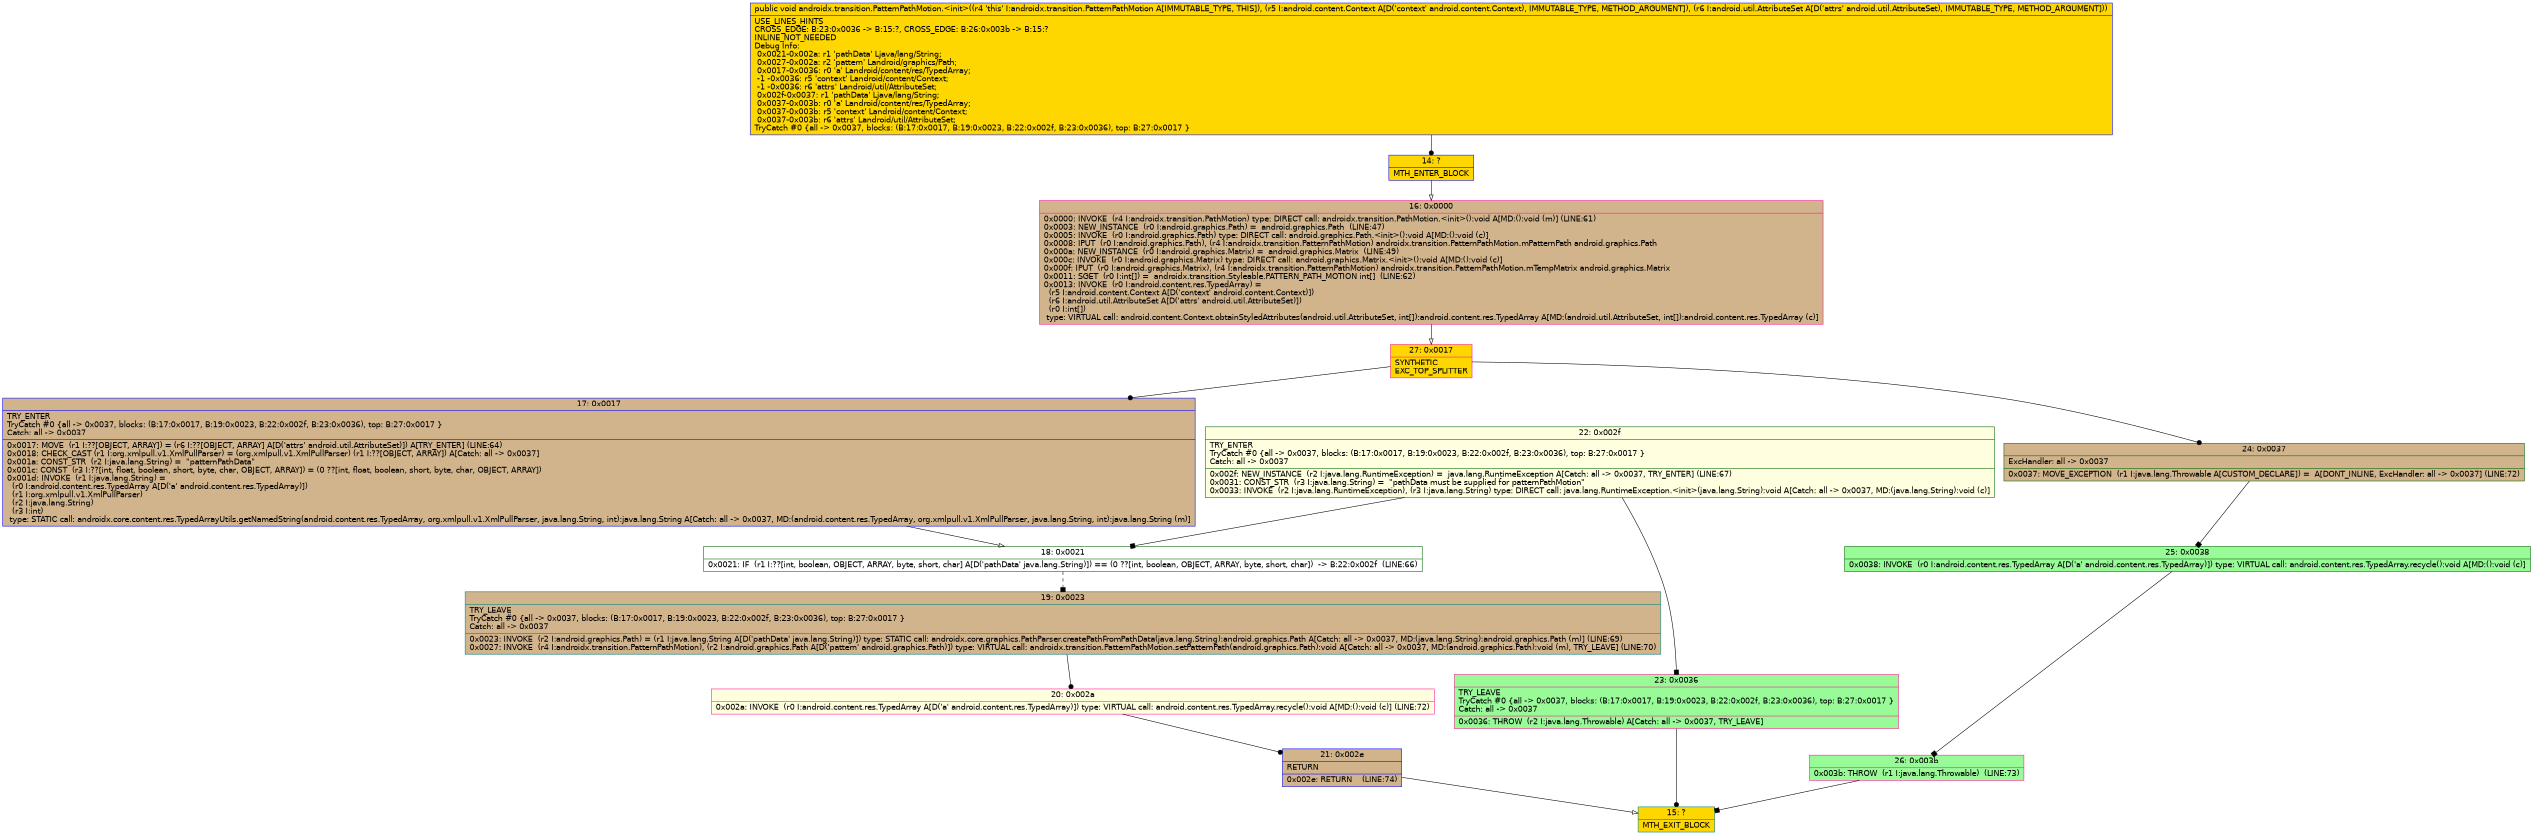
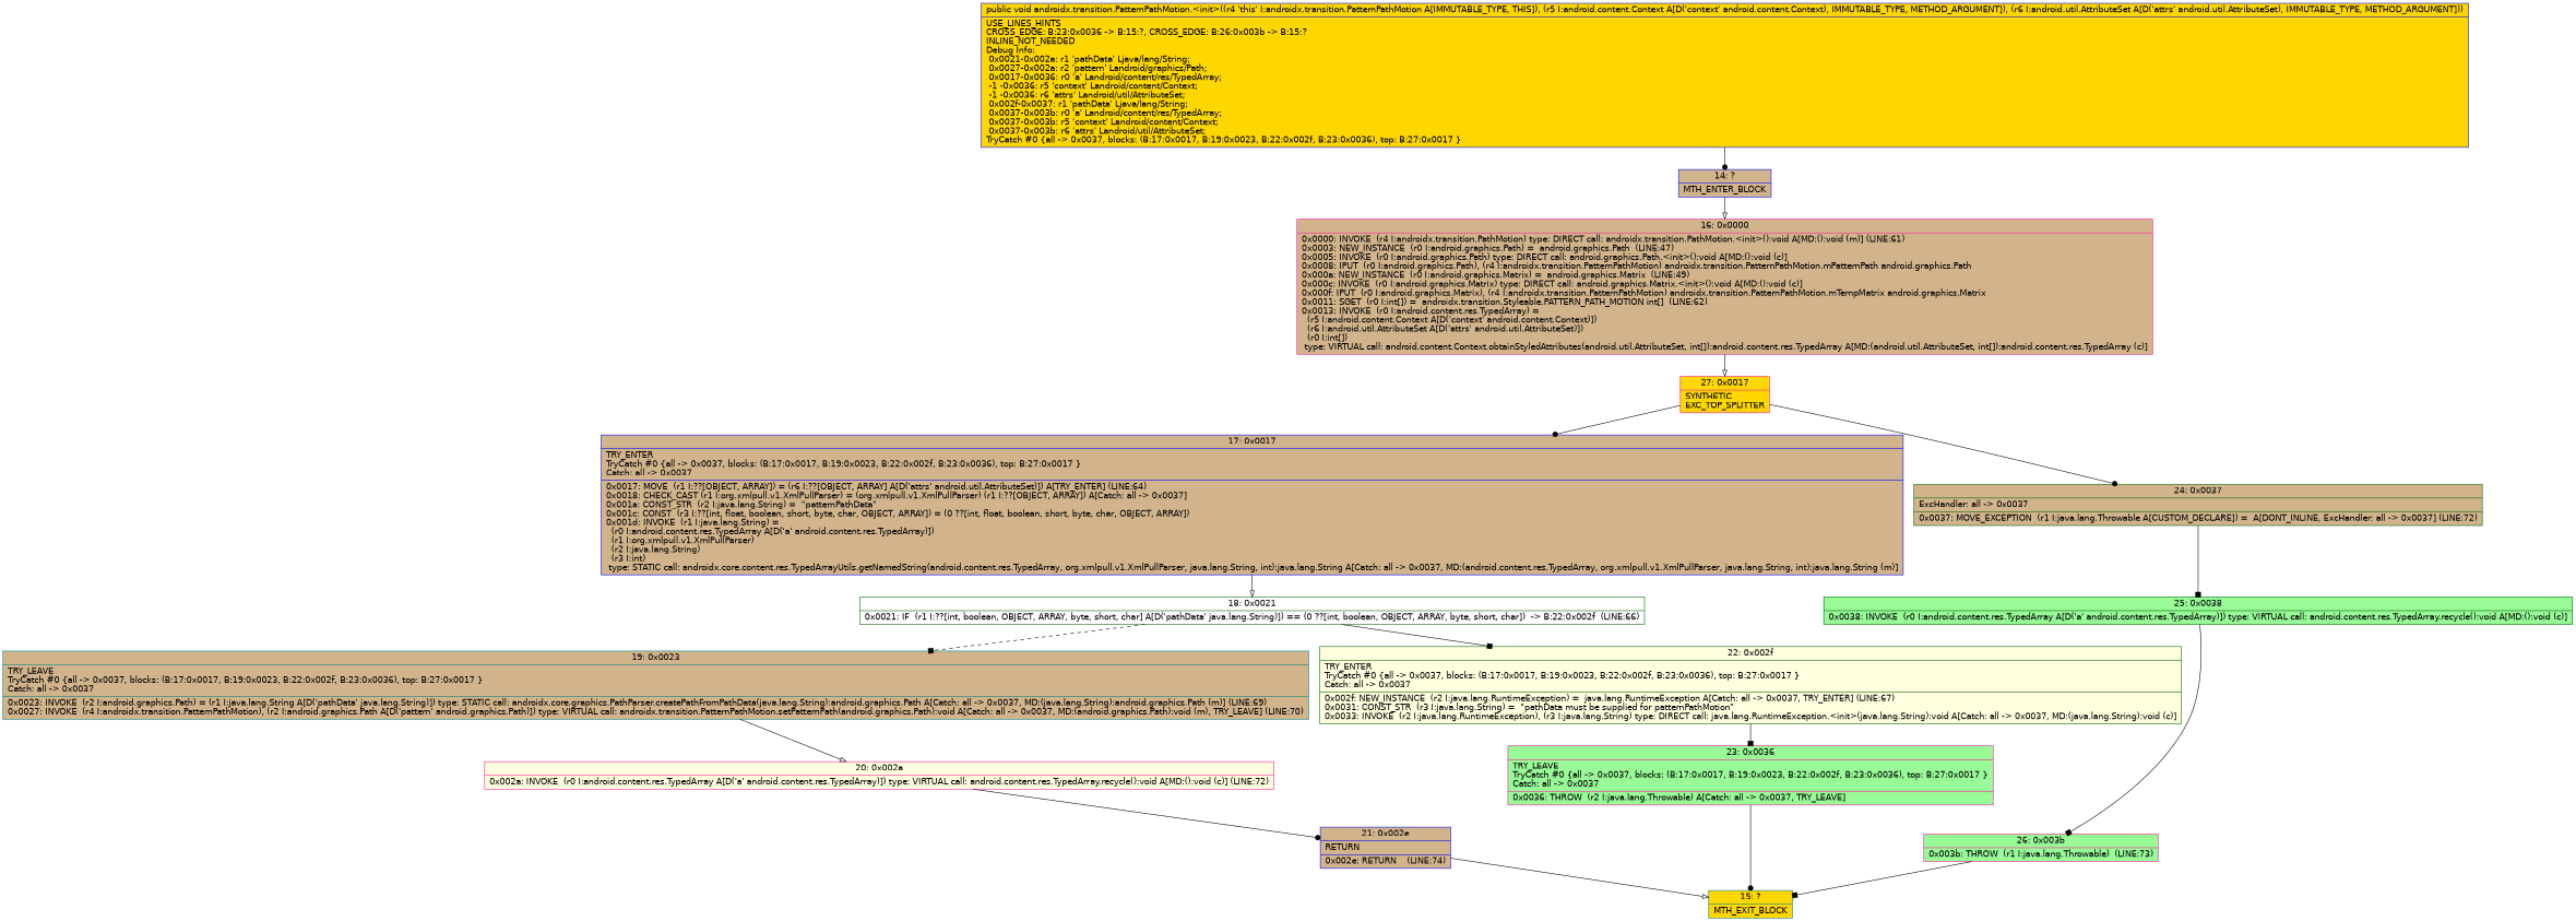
  digraph {
    fontname="DejaVu Sans"
    node [color=deeppink fillcolor=tan fontname="DejaVu Sans" shape=record style=filled]
    edge [arrowhead=dot fontname="DejaVu Sans"]
-   n1 [color=blue fillcolor=gold label="{14\:\ ?|MTH_ENTER_BLOCK\l}"]
+   n1 [color=blue label="{14\:\ ?|MTH_ENTER_BLOCK\l}"]
    n2 [label="{16\:\ 0x0000|0x0000: INVOKE  (r4 I:androidx.transition.PathMotion) type: DIRECT call: androidx.transition.PathMotion.\<init\>():void A[MD:():void (m)] (LINE:61)\l0x0003: NEW_INSTANCE  (r0 I:android.graphics.Path) =  android.graphics.Path  (LINE:47)\l0x0005: INVOKE  (r0 I:android.graphics.Path) type: DIRECT call: android.graphics.Path.\<init\>():void A[MD:():void (c)]\l0x0008: IPUT  (r0 I:android.graphics.Path), (r4 I:androidx.transition.PatternPathMotion) androidx.transition.PatternPathMotion.mPatternPath android.graphics.Path \l0x000a: NEW_INSTANCE  (r0 I:android.graphics.Matrix) =  android.graphics.Matrix  (LINE:49)\l0x000c: INVOKE  (r0 I:android.graphics.Matrix) type: DIRECT call: android.graphics.Matrix.\<init\>():void A[MD:():void (c)]\l0x000f: IPUT  (r0 I:android.graphics.Matrix), (r4 I:androidx.transition.PatternPathMotion) androidx.transition.PatternPathMotion.mTempMatrix android.graphics.Matrix \l0x0011: SGET  (r0 I:int[]) =  androidx.transition.Styleable.PATTERN_PATH_MOTION int[]  (LINE:62)\l0x0013: INVOKE  (r0 I:android.content.res.TypedArray) = \l  (r5 I:android.content.Context A[D('context' android.content.Context)])\l  (r6 I:android.util.AttributeSet A[D('attrs' android.util.AttributeSet)])\l  (r0 I:int[])\l type: VIRTUAL call: android.content.Context.obtainStyledAttributes(android.util.AttributeSet, int[]):android.content.res.TypedArray A[MD:(android.util.AttributeSet, int[]):android.content.res.TypedArray (c)]\l}"]
    n3 [fillcolor=gold label="{27\:\ 0x0017|SYNTHETIC\lEXC_TOP_SPLITTER\l}"]
    n4 [color=blue label="{17\:\ 0x0017|TRY_ENTER\lTryCatch #0 \{all \-\> 0x0037, blocks: (B:17:0x0017, B:19:0x0023, B:22:0x002f, B:23:0x0036), top: B:27:0x0017 \}\lCatch: all \-\> 0x0037\l|0x0017: MOVE  (r1 I:??[OBJECT, ARRAY]) = (r6 I:??[OBJECT, ARRAY] A[D('attrs' android.util.AttributeSet)]) A[TRY_ENTER] (LINE:64)\l0x0018: CHECK_CAST (r1 I:org.xmlpull.v1.XmlPullParser) = (org.xmlpull.v1.XmlPullParser) (r1 I:??[OBJECT, ARRAY]) A[Catch: all \-\> 0x0037]\l0x001a: CONST_STR  (r2 I:java.lang.String) =  \"patternPathData\" \l0x001c: CONST  (r3 I:??[int, float, boolean, short, byte, char, OBJECT, ARRAY]) = (0 ??[int, float, boolean, short, byte, char, OBJECT, ARRAY]) \l0x001d: INVOKE  (r1 I:java.lang.String) = \l  (r0 I:android.content.res.TypedArray A[D('a' android.content.res.TypedArray)])\l  (r1 I:org.xmlpull.v1.XmlPullParser)\l  (r2 I:java.lang.String)\l  (r3 I:int)\l type: STATIC call: androidx.core.content.res.TypedArrayUtils.getNamedString(android.content.res.TypedArray, org.xmlpull.v1.XmlPullParser, java.lang.String, int):java.lang.String A[Catch: all \-\> 0x0037, MD:(android.content.res.TypedArray, org.xmlpull.v1.XmlPullParser, java.lang.String, int):java.lang.String (m)]\l}"]
    n5 [color=darkgreen label="{24\:\ 0x0037|ExcHandler: all \-\> 0x0037\l|0x0037: MOVE_EXCEPTION  (r1 I:java.lang.Throwable A[CUSTOM_DECLARE]) =  A[DONT_INLINE, ExcHandler: all \-\> 0x0037] (LINE:72)\l}"]
    n6 [color=darkgreen fillcolor=white label="{18\:\ 0x0021|0x0021: IF  (r1 I:??[int, boolean, OBJECT, ARRAY, byte, short, char] A[D('pathData' java.lang.String)]) == (0 ??[int, boolean, OBJECT, ARRAY, byte, short, char])  \-\> B:22:0x002f  (LINE:66)\l}"]
    n7 [color=darkgreen fillcolor=palegreen label="{25\:\ 0x0038|0x0038: INVOKE  (r0 I:android.content.res.TypedArray A[D('a' android.content.res.TypedArray)]) type: VIRTUAL call: android.content.res.TypedArray.recycle():void A[MD:():void (c)]\l}"]
    n8 [color=teal label="{19\:\ 0x0023|TRY_LEAVE\lTryCatch #0 \{all \-\> 0x0037, blocks: (B:17:0x0017, B:19:0x0023, B:22:0x002f, B:23:0x0036), top: B:27:0x0017 \}\lCatch: all \-\> 0x0037\l|0x0023: INVOKE  (r2 I:android.graphics.Path) = (r1 I:java.lang.String A[D('pathData' java.lang.String)]) type: STATIC call: androidx.core.graphics.PathParser.createPathFromPathData(java.lang.String):android.graphics.Path A[Catch: all \-\> 0x0037, MD:(java.lang.String):android.graphics.Path (m)] (LINE:69)\l0x0027: INVOKE  (r4 I:androidx.transition.PatternPathMotion), (r2 I:android.graphics.Path A[D('pattern' android.graphics.Path)]) type: VIRTUAL call: androidx.transition.PatternPathMotion.setPatternPath(android.graphics.Path):void A[Catch: all \-\> 0x0037, MD:(android.graphics.Path):void (m), TRY_LEAVE] (LINE:70)\l}"]
    n9 [color=darkgreen fillcolor=lightyellow label="{22\:\ 0x002f|TRY_ENTER\lTryCatch #0 \{all \-\> 0x0037, blocks: (B:17:0x0017, B:19:0x0023, B:22:0x002f, B:23:0x0036), top: B:27:0x0017 \}\lCatch: all \-\> 0x0037\l|0x002f: NEW_INSTANCE  (r2 I:java.lang.RuntimeException) =  java.lang.RuntimeException A[Catch: all \-\> 0x0037, TRY_ENTER] (LINE:67)\l0x0031: CONST_STR  (r3 I:java.lang.String) =  \"pathData must be supplied for patternPathMotion\" \l0x0033: INVOKE  (r2 I:java.lang.RuntimeException), (r3 I:java.lang.String) type: DIRECT call: java.lang.RuntimeException.\<init\>(java.lang.String):void A[Catch: all \-\> 0x0037, MD:(java.lang.String):void (c)]\l}"]
    n10 [fillcolor=lightyellow label="{20\:\ 0x002a|0x002a: INVOKE  (r0 I:android.content.res.TypedArray A[D('a' android.content.res.TypedArray)]) type: VIRTUAL call: android.content.res.TypedArray.recycle():void A[MD:():void (c)] (LINE:72)\l}"]
    n11 [fillcolor=palegreen label="{23\:\ 0x0036|TRY_LEAVE\lTryCatch #0 \{all \-\> 0x0037, blocks: (B:17:0x0017, B:19:0x0023, B:22:0x002f, B:23:0x0036), top: B:27:0x0017 \}\lCatch: all \-\> 0x0037\l|0x0036: THROW  (r2 I:java.lang.Throwable) A[Catch: all \-\> 0x0037, TRY_LEAVE]\l}"]
    n12 [color=blue label="{21\:\ 0x002e|RETURN\l|0x002e: RETURN    (LINE:74)\l}"]
    n13 [color=teal fillcolor=gold label="{15\:\ ?|MTH_EXIT_BLOCK\l}"]
    n14 [fillcolor=palegreen label="{26\:\ 0x003b|0x003b: THROW  (r1 I:java.lang.Throwable)  (LINE:73)\l}"]
    n15 [color=blue fillcolor=gold label="{public void androidx.transition.PatternPathMotion.\<init\>((r4 'this' I:androidx.transition.PatternPathMotion A[IMMUTABLE_TYPE, THIS]), (r5 I:android.content.Context A[D('context' android.content.Context), IMMUTABLE_TYPE, METHOD_ARGUMENT]), (r6 I:android.util.AttributeSet A[D('attrs' android.util.AttributeSet), IMMUTABLE_TYPE, METHOD_ARGUMENT]))  | USE_LINES_HINTS\lCROSS_EDGE: B:23:0x0036 \-\> B:15:?, CROSS_EDGE: B:26:0x003b \-\> B:15:?\lINLINE_NOT_NEEDED\lDebug Info:\l  0x0021\-0x002a: r1 'pathData' Ljava\/lang\/String;\l  0x0027\-0x002a: r2 'pattern' Landroid\/graphics\/Path;\l  0x0017\-0x0036: r0 'a' Landroid\/content\/res\/TypedArray;\l  \-1 \-0x0036: r5 'context' Landroid\/content\/Context;\l  \-1 \-0x0036: r6 'attrs' Landroid\/util\/AttributeSet;\l  0x002f\-0x0037: r1 'pathData' Ljava\/lang\/String;\l  0x0037\-0x003b: r0 'a' Landroid\/content\/res\/TypedArray;\l  0x0037\-0x003b: r5 'context' Landroid\/content\/Context;\l  0x0037\-0x003b: r6 'attrs' Landroid\/util\/AttributeSet;\lTryCatch #0 \{all \-\> 0x0037, blocks: (B:17:0x0017, B:19:0x0023, B:22:0x002f, B:23:0x0036), top: B:27:0x0017 \}\l}"]
    n1 -> n2 [arrowhead=onormal]
    n2 -> n3 [arrowhead=onormal]
    n3 -> n4
    n3 -> n5
    n4 -> n6 [arrowhead=onormal]
    n5 -> n7 [arrowhead=box]
    n6 -> n8 [arrowhead=box style=dashed]
-   n9 -> n6 [arrowhead=box]
+   n6 -> n9 [arrowhead=box]
    n7 -> n14 [arrowhead=box]
-   n8 -> n10
+   n8 -> n10 [arrowhead=onormal]
    n9 -> n11 [arrowhead=box]
    n10 -> n12
    n11 -> n13
    n12 -> n13 [arrowhead=onormal]
    n14 -> n13 [arrowhead=box]
    n15 -> n1
  }
